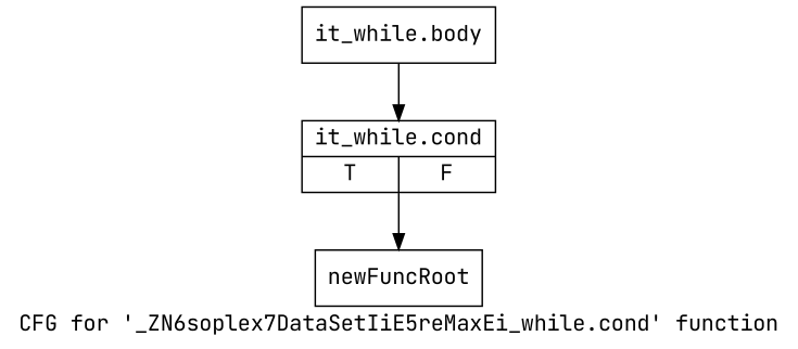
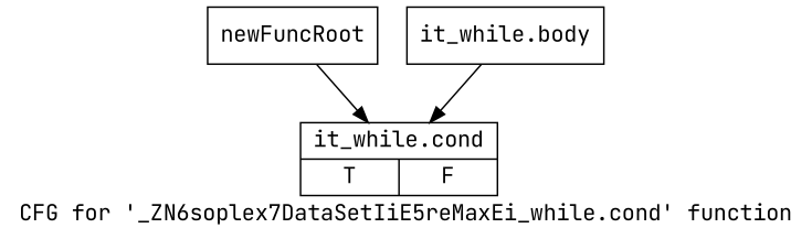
  digraph {
    fontname="JetBrains Mono"
    label="CFG for '_ZN6soplex7DataSetIiE5reMaxEi_while.cond' function"
    node [fontname="JetBrains Mono" shape=record]
    edge [fontname="JetBrains Mono"]
    n1 [label="{newFuncRoot}"]
    n2 [label="{it_while.cond|{<s0>T|<s1>F}}"]
    n3 [label="{it_while.body}"]
-   n2 -> n1
+   n1 -> n2
    n3 -> n2
  }
